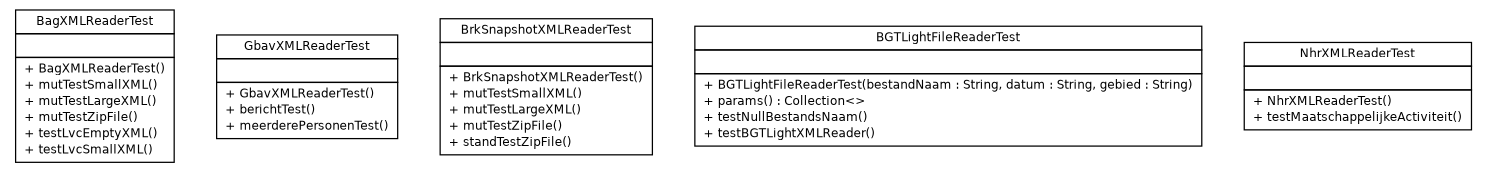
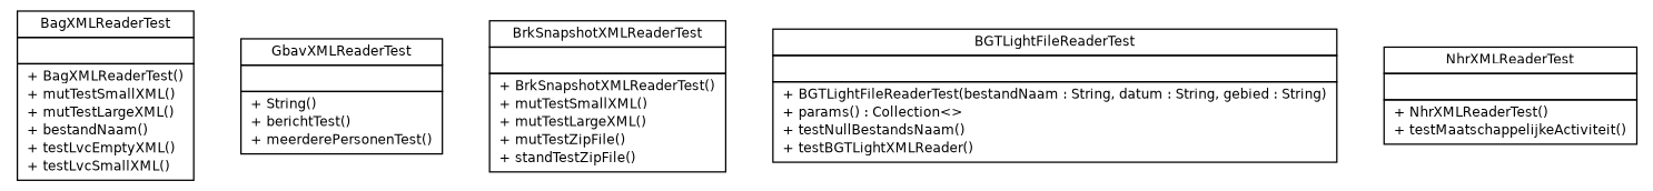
  digraph {
    nodesep=0.25
    ranksep=0.5
    node [fontcolor=black fontname=Helvetica fontsize=10.0 shape=plaintext]
-   n1 [label=<<table title="nl.b3p.brmo.loader.xml.BagXMLReaderTest" border="0" cellborder="1" cellspacing="0" cellpadding="2" port="p" href="./BagXMLReaderTest.html"> 		<tr><td><table border="0" cellspacing="0" cellpadding="1"> <tr><td align="center" balign="center"> BagXMLReaderTest </td></tr> 		</table></td></tr> 		<tr><td><table border="0" cellspacing="0" cellpadding="1"> <tr><td align="left" balign="left">  </td></tr> 		</table></td></tr> 		<tr><td><table border="0" cellspacing="0" cellpadding="1"> <tr><td align="left" balign="left"> + BagXMLReaderTest() </td></tr> <tr><td align="left" balign="left"> + mutTestSmallXML() </td></tr> <tr><td align="left" balign="left"> + mutTestLargeXML() </td></tr> <tr><td align="left" balign="left"> + mutTestZipFile() </td></tr> <tr><td align="left" balign="left"> + testLvcEmptyXML() </td></tr> <tr><td align="left" balign="left"> + testLvcSmallXML() </td></tr> 		</table></td></tr> 		</table>>]
-   n2 [label=<<table title="nl.b3p.brmo.loader.xml.GbavXMLReaderTest" border="0" cellborder="1" cellspacing="0" cellpadding="2" port="p" href="./GbavXMLReaderTest.html"> 		<tr><td><table border="0" cellspacing="0" cellpadding="1"> <tr><td align="center" balign="center"> GbavXMLReaderTest </td></tr> 		</table></td></tr> 		<tr><td><table border="0" cellspacing="0" cellpadding="1"> <tr><td align="left" balign="left">  </td></tr> 		</table></td></tr> 		<tr><td><table border="0" cellspacing="0" cellpadding="1"> <tr><td align="left" balign="left"> + GbavXMLReaderTest() </td></tr> <tr><td align="left" balign="left"> + berichtTest() </td></tr> <tr><td align="left" balign="left"> + meerderePersonenTest() </td></tr> 		</table></td></tr> 		</table>>]
+   n1 [label=<<table title="nl.b3p.brmo.loader.xml.BagXMLReaderTest" border="0" cellborder="1" cellspacing="0" cellpadding="2" port="p" href="./BagXMLReaderTest.html"> 		<tr><td><table border="0" cellspacing="0" cellpadding="1"> <tr><td align="center" balign="center"> BagXMLReaderTest </td></tr> 		</table></td></tr> 		<tr><td><table border="0" cellspacing="0" cellpadding="1"> <tr><td align="left" balign="left">  </td></tr> 		</table></td></tr> 		<tr><td><table border="0" cellspacing="0" cellpadding="1"> <tr><td align="left" balign="left"> + BagXMLReaderTest() </td></tr> <tr><td align="left" balign="left"> + mutTestSmallXML() </td></tr> <tr><td align="left" balign="left"> + mutTestLargeXML() </td></tr> <tr><td align="left" balign="left"> + bestandNaam() </td></tr> <tr><td align="left" balign="left"> + testLvcEmptyXML() </td></tr> <tr><td align="left" balign="left"> + testLvcSmallXML() </td></tr> 		</table></td></tr> 		</table>>]
+   n2 [label=<<table title="nl.b3p.brmo.loader.xml.GbavXMLReaderTest" border="0" cellborder="1" cellspacing="0" cellpadding="2" port="p" href="./GbavXMLReaderTest.html"> 		<tr><td><table border="0" cellspacing="0" cellpadding="1"> <tr><td align="center" balign="center"> GbavXMLReaderTest </td></tr> 		</table></td></tr> 		<tr><td><table border="0" cellspacing="0" cellpadding="1"> <tr><td align="left" balign="left">  </td></tr> 		</table></td></tr> 		<tr><td><table border="0" cellspacing="0" cellpadding="1"> <tr><td align="left" balign="left"> + String() </td></tr> <tr><td align="left" balign="left"> + berichtTest() </td></tr> <tr><td align="left" balign="left"> + meerderePersonenTest() </td></tr> 		</table></td></tr> 		</table>>]
    n3 [label=<<table title="nl.b3p.brmo.loader.xml.BrkSnapshotXMLReaderTest" border="0" cellborder="1" cellspacing="0" cellpadding="2" port="p" href="./BrkSnapshotXMLReaderTest.html"> 		<tr><td><table border="0" cellspacing="0" cellpadding="1"> <tr><td align="center" balign="center"> BrkSnapshotXMLReaderTest </td></tr> 		</table></td></tr> 		<tr><td><table border="0" cellspacing="0" cellpadding="1"> <tr><td align="left" balign="left">  </td></tr> 		</table></td></tr> 		<tr><td><table border="0" cellspacing="0" cellpadding="1"> <tr><td align="left" balign="left"> + BrkSnapshotXMLReaderTest() </td></tr> <tr><td align="left" balign="left"> + mutTestSmallXML() </td></tr> <tr><td align="left" balign="left"> + mutTestLargeXML() </td></tr> <tr><td align="left" balign="left"> + mutTestZipFile() </td></tr> <tr><td align="left" balign="left"> + standTestZipFile() </td></tr> 		</table></td></tr> 		</table>>]
    n4 [label=<<table title="nl.b3p.brmo.loader.xml.BGTLightFileReaderTest" border="0" cellborder="1" cellspacing="0" cellpadding="2" port="p" href="./BGTLightFileReaderTest.html"> 		<tr><td><table border="0" cellspacing="0" cellpadding="1"> <tr><td align="center" balign="center"> BGTLightFileReaderTest </td></tr> 		</table></td></tr> 		<tr><td><table border="0" cellspacing="0" cellpadding="1"> <tr><td align="left" balign="left">  </td></tr> 		</table></td></tr> 		<tr><td><table border="0" cellspacing="0" cellpadding="1"> <tr><td align="left" balign="left"> + BGTLightFileReaderTest(bestandNaam : String, datum : String, gebied : String) </td></tr> <tr><td align="left" balign="left"> + params() : Collection&lt;&gt; </td></tr> <tr><td align="left" balign="left"> + testNullBestandsNaam() </td></tr> <tr><td align="left" balign="left"> + testBGTLightXMLReader() </td></tr> 		</table></td></tr> 		</table>>]
    n5 [label=<<table title="nl.b3p.brmo.loader.xml.NhrXMLReaderTest" border="0" cellborder="1" cellspacing="0" cellpadding="2" port="p" href="./NhrXMLReaderTest.html"> 		<tr><td><table border="0" cellspacing="0" cellpadding="1"> <tr><td align="center" balign="center"> NhrXMLReaderTest </td></tr> 		</table></td></tr> 		<tr><td><table border="0" cellspacing="0" cellpadding="1"> <tr><td align="left" balign="left">  </td></tr> 		</table></td></tr> 		<tr><td><table border="0" cellspacing="0" cellpadding="1"> <tr><td align="left" balign="left"> + NhrXMLReaderTest() </td></tr> <tr><td align="left" balign="left"> + testMaatschappelijkeActiviteit() </td></tr> 		</table></td></tr> 		</table>>]
  }
